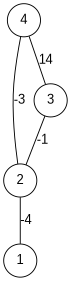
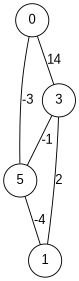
  graph {
    fontname="Liberation Sans"
    node [fontname="Liberation Sans" shape=circle]
    edge [fontname="Liberation Sans"]
-   4
-   2
+   4 [label=0]
+   2 [label=5]
    3
    1
    4 -- 2 [label=-3]
    4 -- 3 [label=14]
    2 -- 1 [label=-4]
    3 -- 2 [label=-1]
+   3 -- 1 [label=2]
  }
